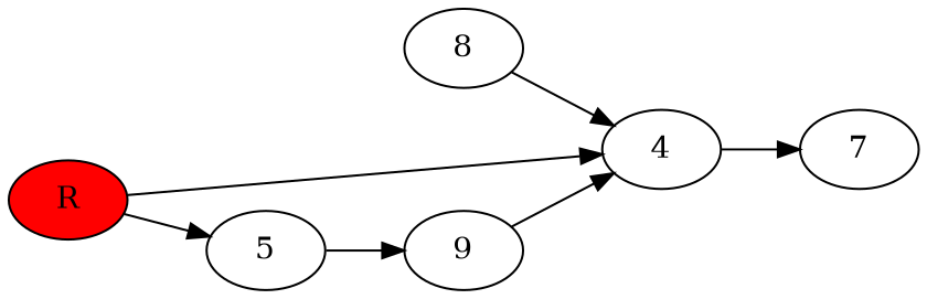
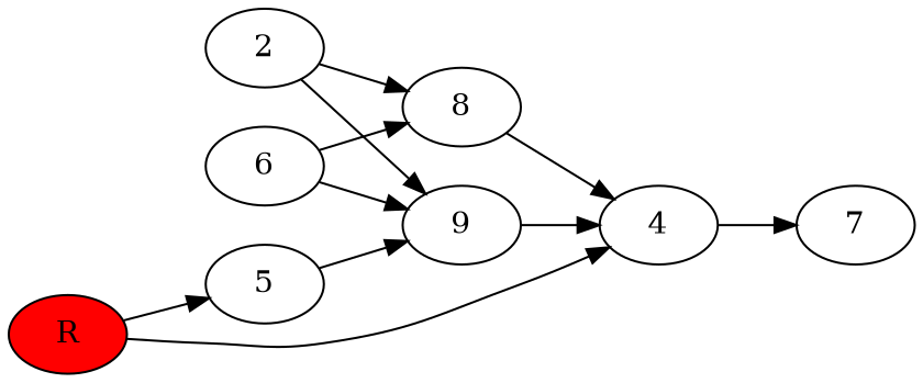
  digraph {
    rankdir=LR
+   2
    8
    9
    4
    5
    7
+   6
    R [fillcolor="#ff0000" style=filled]
+   2 -> 8
+   2 -> 9
    8 -> 4
    9 -> 4
    4 -> 7
    5 -> 9
+   6 -> 8
+   6 -> 9
    R -> 4
    R -> 5
  }
